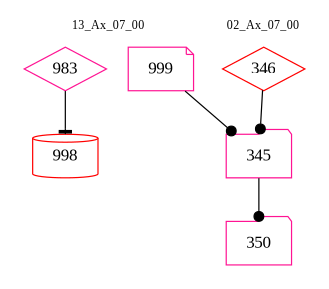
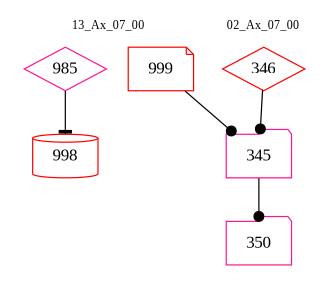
  digraph {
    fontname="Liberation Serif"
    node [color=red fontname="Liberation Serif" shape=diamond]
    edge [arrowhead=dot color=black fontname="Liberation Serif"]
-   n1 [color=deeppink label=999 shape=note]
-   n2 [color=deeppink label=983]
+   n1 [label=999 shape=note]
+   n2 [color=deeppink label=985]
    n3 [label=998 shape=cylinder]
    n4 [label=346]
    n5 [color=deeppink label=345 shape=folder]
    n6 [color=deeppink label=350 shape=folder]
    subgraph cluster_1 {
      color=white
      fontsize=10
      label="13_Ax_07_00"
      n1
      n2
      n3
    }
    subgraph cluster_2 {
      color=white
      fontsize=10
      label="02_Ax_07_00"
      n4
      n5
      n6
    }
    n1 -> n5
    n2 -> n3 [arrowhead=tee]
    n4 -> n5
    n5 -> n6
  }
